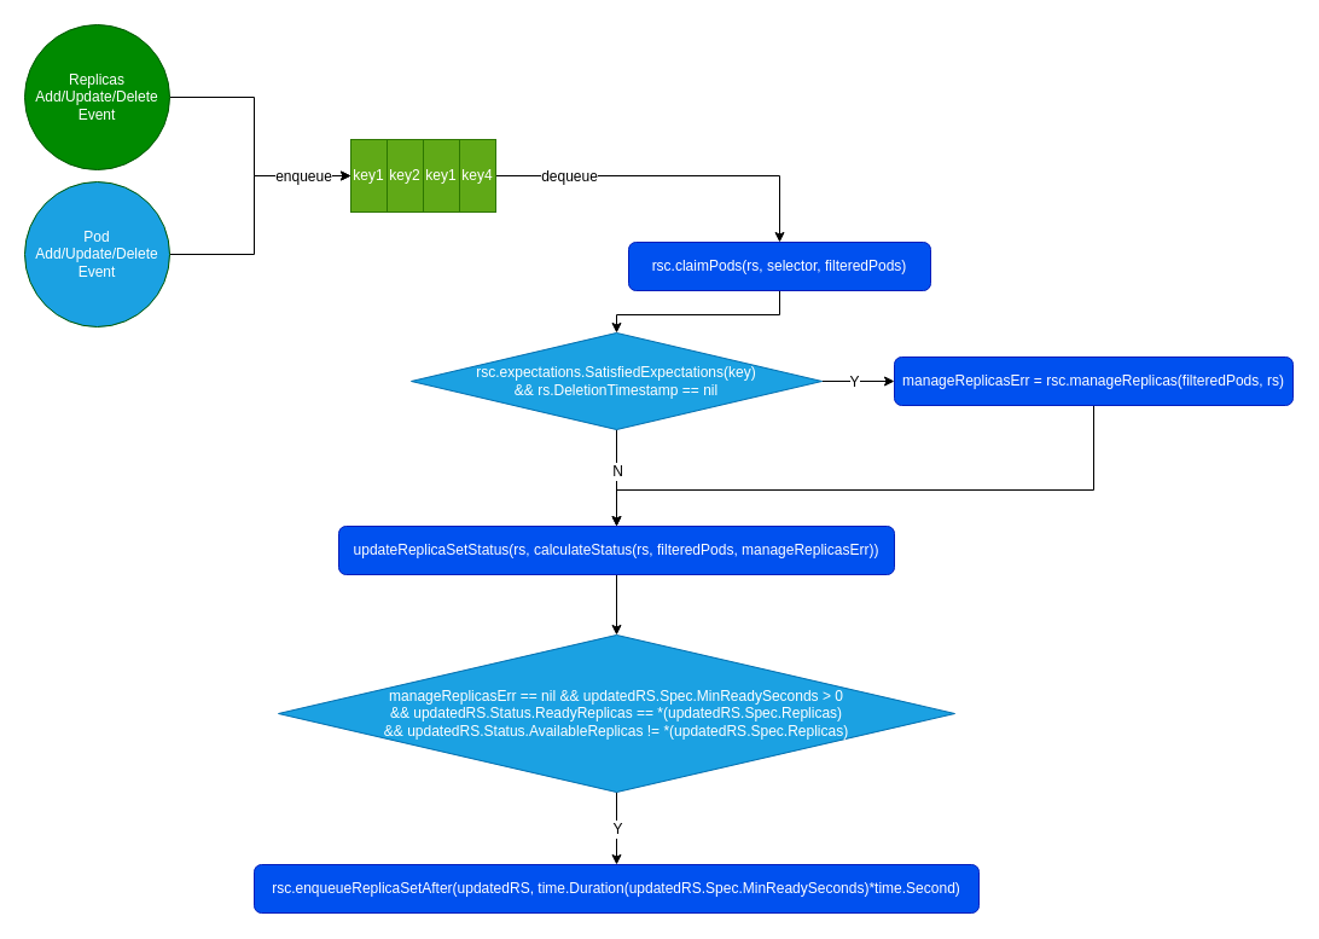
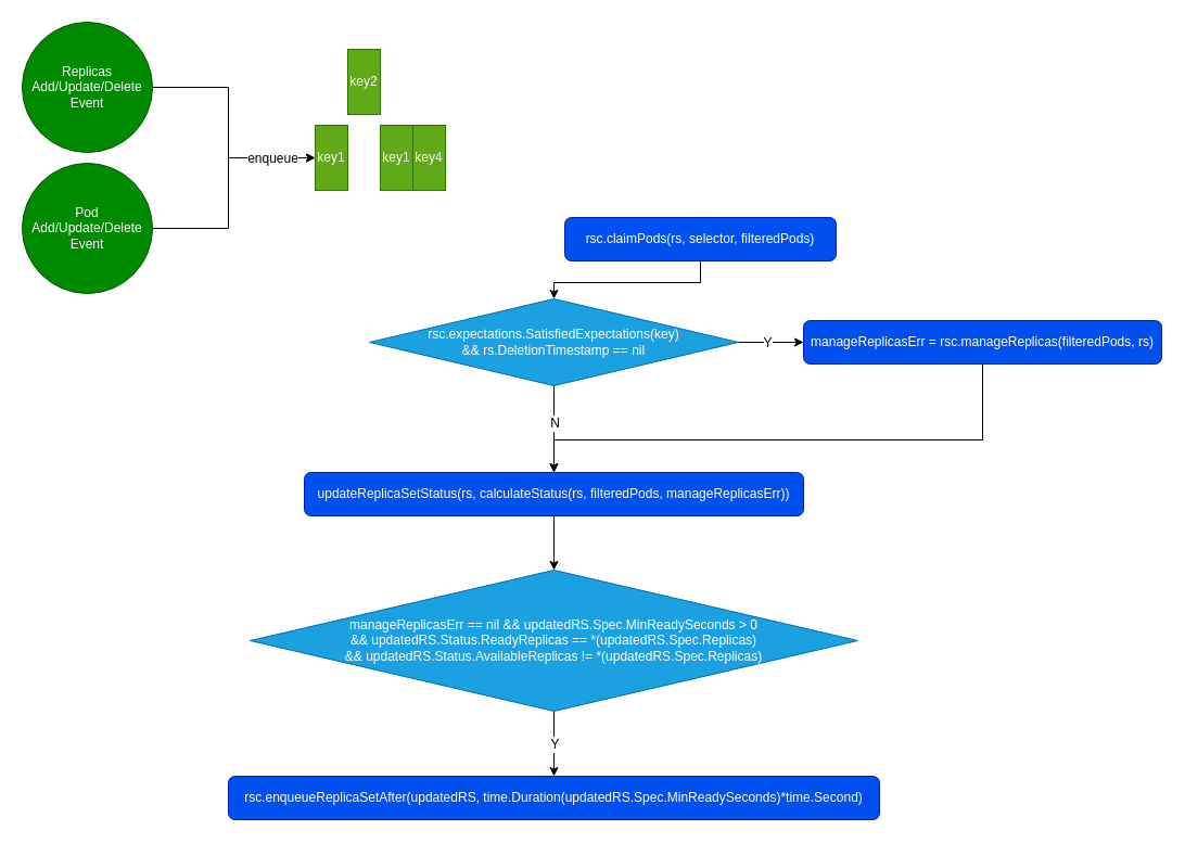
  <mxCell id="0" />
  <mxCell id="1" parent="0" />
  <mxCell id="2" value="key1" style="rounded=0;whiteSpace=wrap;html=1;fillColor=#60a917;strokeColor=#2D7600;fontColor=#ffffff;" vertex="1" parent="1"><mxGeometry x="290" y="115" width="30" height="60" as="geometry" /></mxCell>
- <mxCell id="3" value="key2" style="rounded=0;whiteSpace=wrap;html=1;fillColor=#60a917;strokeColor=#2D7600;fontColor=#ffffff;" vertex="1" parent="1"><mxGeometry x="320" y="115" width="30" height="60" as="geometry" /></mxCell>
+ <mxCell id="3" value="key2" style="rounded=0;whiteSpace=wrap;html=1;fillColor=#60a917;strokeColor=#2D7600;fontColor=#ffffff;" vertex="1" parent="1"><mxGeometry x="320" y="45" width="30" height="60" as="geometry" /></mxCell>
  <mxCell id="4" value="key1" style="rounded=0;whiteSpace=wrap;html=1;fillColor=#60a917;strokeColor=#2D7600;fontColor=#ffffff;" vertex="1" parent="1"><mxGeometry x="350" y="115" width="30" height="60" as="geometry" /></mxCell>
- <mxCell id="5" style="edgeStyle=orthogonalEdgeStyle;rounded=0;orthogonalLoop=1;jettySize=auto;html=1;fontSize=12;exitX=1;exitY=0.5;exitDx=0;exitDy=0;entryX=0.5;entryY=0;entryDx=0;entryDy=0;" edge="1" parent="1" source="7" target="23"><mxGeometry relative="1" as="geometry" /></mxCell>
- <mxCell id="6" value="dequeue" style="text;html=1;align=center;verticalAlign=middle;resizable=0;points=[];labelBackgroundColor=#ffffff;fontSize=12;" vertex="1" connectable="0" parent="5"><mxGeometry x="-0.692" y="-1" relative="1" as="geometry"><mxPoint x="15" y="-1" as="offset" /></mxGeometry></mxCell>
  <mxCell id="7" value="key4" style="rounded=0;whiteSpace=wrap;html=1;fillColor=#60a917;strokeColor=#2D7600;fontColor=#ffffff;" vertex="1" parent="1"><mxGeometry x="380" y="115" width="30" height="60" as="geometry" /></mxCell>
  <mxCell id="8" style="edgeStyle=orthogonalEdgeStyle;rounded=0;orthogonalLoop=1;jettySize=auto;html=1;fontSize=12;" edge="1" parent="1" source="9"><mxGeometry relative="1" as="geometry"><mxPoint x="290" y="145" as="targetPoint" /><Array as="points"><mxPoint x="210" y="80" /><mxPoint x="210" y="145" /></Array></mxGeometry></mxCell>
  <mxCell id="9" value="Replicas&lt;br&gt;Add/Update/Delete&lt;br&gt;Event" style="ellipse;whiteSpace=wrap;html=1;aspect=fixed;fillColor=#008a00;strokeColor=#005700;fontColor=#ffffff;" vertex="1" parent="1"><mxGeometry x="20" y="20" width="120" height="120" as="geometry" /></mxCell>
  <mxCell id="10" style="edgeStyle=orthogonalEdgeStyle;rounded=0;orthogonalLoop=1;jettySize=auto;html=1;entryX=0;entryY=0.5;entryDx=0;entryDy=0;fontSize=12;" edge="1" parent="1" source="12" target="2"><mxGeometry relative="1" as="geometry"><Array as="points"><mxPoint x="210" y="210" /><mxPoint x="210" y="145" /></Array></mxGeometry></mxCell>
  <mxCell id="11" value="enqueue" style="text;html=1;align=center;verticalAlign=middle;resizable=0;points=[];labelBackgroundColor=#ffffff;fontSize=12;" vertex="1" connectable="0" parent="10"><mxGeometry x="0.689" y="1" relative="1" as="geometry"><mxPoint x="-7" y="1" as="offset" /></mxGeometry></mxCell>
- <mxCell id="12" value="Pod&lt;br&gt;Add/Update/Delete&lt;br&gt;Event" style="ellipse;whiteSpace=wrap;html=1;aspect=fixed;fillColor=#1ba1e2;strokeColor=#005700;fontColor=#ffffff;" vertex="1" parent="1"><mxGeometry x="20" y="150" width="120" height="120" as="geometry" /></mxCell>
+ <mxCell id="12" value="Pod&lt;br&gt;Add/Update/Delete&lt;br&gt;Event" style="ellipse;whiteSpace=wrap;html=1;aspect=fixed;fillColor=#008a00;strokeColor=#005700;fontColor=#ffffff;" vertex="1" parent="1"><mxGeometry x="20" y="150" width="120" height="120" as="geometry" /></mxCell>
  <mxCell id="13" style="edgeStyle=orthogonalEdgeStyle;rounded=0;orthogonalLoop=1;jettySize=auto;html=1;entryX=0;entryY=0.5;entryDx=0;entryDy=0;fontSize=12;" edge="1" parent="1" source="17" target="19"><mxGeometry relative="1" as="geometry" /></mxCell>
  <mxCell id="14" value="Y" style="text;html=1;align=center;verticalAlign=middle;resizable=0;points=[];labelBackgroundColor=#ffffff;fontSize=12;" vertex="1" connectable="0" parent="13"><mxGeometry x="-0.133" relative="1" as="geometry"><mxPoint as="offset" /></mxGeometry></mxCell>
  <mxCell id="15" style="edgeStyle=orthogonalEdgeStyle;rounded=0;orthogonalLoop=1;jettySize=auto;html=1;entryX=0.5;entryY=0;entryDx=0;entryDy=0;fontSize=12;" edge="1" parent="1" source="17" target="21"><mxGeometry relative="1" as="geometry" /></mxCell>
  <mxCell id="16" value="N" style="text;html=1;align=center;verticalAlign=middle;resizable=0;points=[];labelBackgroundColor=#ffffff;fontSize=12;" vertex="1" connectable="0" parent="15"><mxGeometry x="-0.16" relative="1" as="geometry"><mxPoint as="offset" /></mxGeometry></mxCell>
  <mxCell id="17" value="rsc.expectations.SatisfiedExpectations(key)&lt;br&gt;&amp;amp;&amp;amp; rs.DeletionTimestamp == nil" style="rhombus;whiteSpace=wrap;html=1;fontSize=12;fillColor=#1ba1e2;strokeColor=#006EAF;fontColor=#ffffff;" vertex="1" parent="1"><mxGeometry x="340" y="275" width="340" height="80" as="geometry" /></mxCell>
  <mxCell id="18" style="edgeStyle=orthogonalEdgeStyle;rounded=0;orthogonalLoop=1;jettySize=auto;html=1;entryX=0.5;entryY=0;entryDx=0;entryDy=0;" edge="1" parent="1" source="19" target="21"><mxGeometry relative="1" as="geometry"><Array as="points"><mxPoint x="905" y="405" /><mxPoint x="510" y="405" /></Array></mxGeometry></mxCell>
  <mxCell id="19" value="manageReplicasErr = rsc.manageReplicas(filteredPods, rs)" style="rounded=1;whiteSpace=wrap;html=1;fontSize=12;fillColor=#0050ef;strokeColor=#001DBC;fontColor=#ffffff;" vertex="1" parent="1"><mxGeometry x="740" y="295" width="330" height="40" as="geometry" /></mxCell>
  <mxCell id="20" style="edgeStyle=orthogonalEdgeStyle;rounded=0;orthogonalLoop=1;jettySize=auto;html=1;entryX=0.5;entryY=0;entryDx=0;entryDy=0;" edge="1" parent="1" source="21" target="26"><mxGeometry relative="1" as="geometry" /></mxCell>
  <mxCell id="21" value="updateReplicaSetStatus(rs, calculateStatus(rs, filteredPods, manageReplicasErr))" style="rounded=1;whiteSpace=wrap;html=1;fontSize=12;fillColor=#0050ef;strokeColor=#001DBC;fontColor=#ffffff;" vertex="1" parent="1"><mxGeometry x="280" y="435" width="460" height="40" as="geometry" /></mxCell>
  <mxCell id="22" value="" style="edgeStyle=orthogonalEdgeStyle;rounded=0;orthogonalLoop=1;jettySize=auto;html=1;" edge="1" parent="1" source="23" target="17"><mxGeometry relative="1" as="geometry" /></mxCell>
  <mxCell id="23" value="rsc.claimPods(rs, selector, filteredPods)" style="rounded=1;whiteSpace=wrap;html=1;fontSize=12;fillColor=#0050ef;strokeColor=#001DBC;fontColor=#ffffff;" vertex="1" parent="1"><mxGeometry x="520" y="200" width="250" height="40" as="geometry" /></mxCell>
  <mxCell id="24" style="edgeStyle=orthogonalEdgeStyle;rounded=0;orthogonalLoop=1;jettySize=auto;html=1;entryX=0.5;entryY=0;entryDx=0;entryDy=0;" edge="1" parent="1" source="26" target="27"><mxGeometry relative="1" as="geometry" /></mxCell>
  <mxCell id="25" value="Y" style="text;html=1;align=center;verticalAlign=middle;resizable=0;points=[];labelBackgroundColor=#ffffff;" vertex="1" connectable="0" parent="24"><mxGeometry relative="1" as="geometry"><mxPoint as="offset" /></mxGeometry></mxCell>
  <mxCell id="26" value="&lt;div&gt;manageReplicasErr == nil &amp;amp;&amp;amp; updatedRS.Spec.MinReadySeconds &amp;gt; 0&lt;/div&gt;&lt;div&gt;&amp;amp;&amp;amp; updatedRS.Status.ReadyReplicas == *(updatedRS.Spec.Replicas)&lt;/div&gt;&lt;div&gt;&amp;amp;&amp;amp; updatedRS.Status.AvailableReplicas != *(updatedRS.Spec.Replicas)&lt;/div&gt;" style="rhombus;whiteSpace=wrap;html=1;fontSize=12;fillColor=#1ba1e2;strokeColor=#006EAF;fontColor=#ffffff;" vertex="1" parent="1"><mxGeometry x="230" y="525" width="560" height="130" as="geometry" /></mxCell>
  <mxCell id="27" value="rsc.enqueueReplicaSetAfter(updatedRS, time.Duration(updatedRS.Spec.MinReadySeconds)*time.Second)" style="rounded=1;whiteSpace=wrap;html=1;fontSize=12;fillColor=#0050ef;strokeColor=#001DBC;fontColor=#ffffff;" vertex="1" parent="1"><mxGeometry x="210" y="715" width="600" height="40" as="geometry" /></mxCell>
